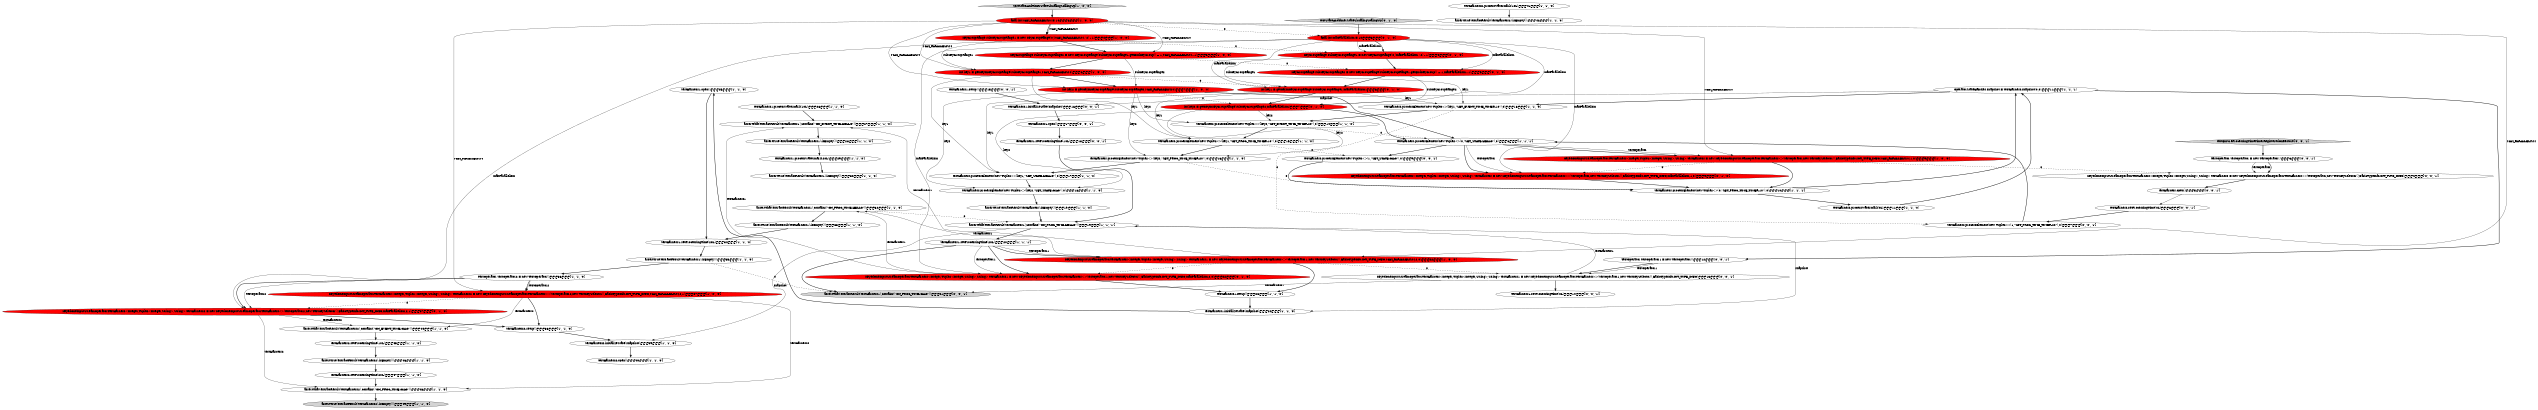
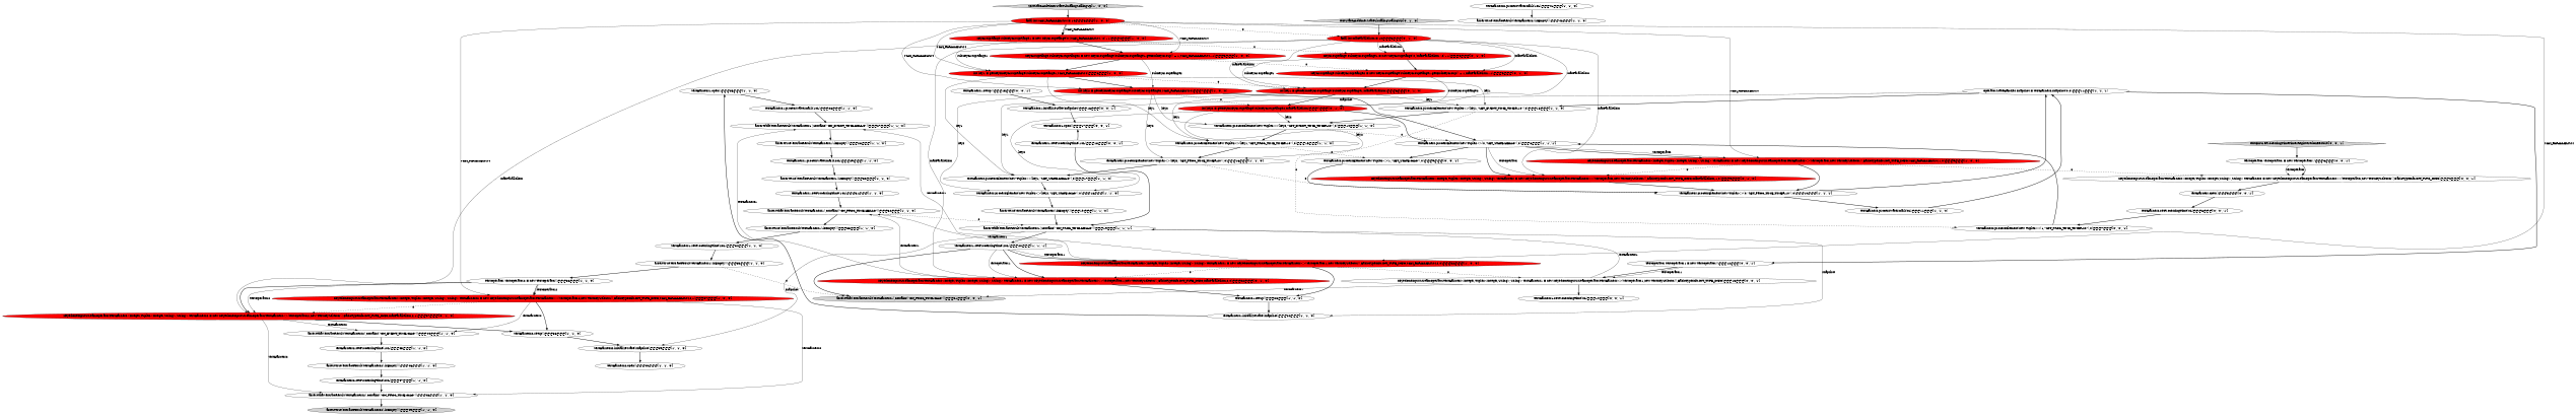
  digraph {
    node [fillcolor=white shape=ellipse style=filled]
    edge [style=bold]
    n1 [label="testHarness1.open()@@@25@@@['1', '1', '0']"]
    n2 [label="testHarness1.processWatermark(10L)@@@26@@@['1', '1', '0']"]
    n3 [label="assertThat(extractResult(testHarness1),contains(\"ON_EVENT_TIME:HELLO\"))@@@27@@@['1', '1', '0']"]
    n4 [fillcolor=red label="int key2 = getKeyInKeyGroupRange(subKeyGroupRange2,maxParallelism)@@@7@@@['0', '1', '0']"]
    n5 [label="testHarness.processElement(new Tuple2<>(key2,\"SET_STATE:CIAO\"),0)@@@18@@@['1', '1', '0']"]
    n6 [label="testHarness.processElement(new Tuple2<>(0,\"SET_STATE:HELLO\"),0)@@@8@@@['1', '1', '1']"]
    n7 [label="testHarness.processElement(new Tuple2<>(key2,\"SET_EVENT_TIME_TIMER:20\"),0)@@@14@@@['1', '1', '0']"]
    n8 [label="testHarness.processElement(new Tuple2<>(key2,\"SET_PROC_TIME_TIMER:20\"),0)@@@16@@@['1', '1', '0']"]
    n9 [label="assertTrue(extractResult(testHarness).isEmpty())@@@19@@@['1', '1', '0']"]
    n10 [fillcolor=red label="KeyedOneInputStreamOperatorTestHarness<Integer,Tuple2<Integer,String>,String> testHarness = new KeyedOneInputStreamOperatorTestHarness<>(testOperator,new TestKeySelector(),BasicTypeInfo.INT_TYPE_INFO,maxParallelism,1,0)@@@9@@@['0', '1', '0']"]
    n11 [label="testHarness.processElement(new Tuple2<>(1,\"SET_STATE:CIAO\"),0)@@@9@@@['0', '0', '1']"]
    n12 [fillcolor=red label="KeyedOneInputStreamOperatorTestHarness<Integer,Tuple2<Integer,String>,String> testHarness = new KeyedOneInputStreamOperatorTestHarness<>(testOperator,new TestKeySelector(),BasicTypeInfo.INT_TYPE_INFO,MAX_PARALLELISM,1,0)@@@9@@@['1', '0', '0']"]
    n13 [label="testHarness.processElement(new Tuple2<>(key1,\"SET_PROC_TIME_TIMER:10\"),0)@@@15@@@['1', '1', '0']"]
    n14 [label="testHarness.processElement(new Tuple2<>(key1,\"SET_STATE:HELLO\"),0)@@@17@@@['1', '1', '0']"]
    n15 [label="testHarness.processElement(new Tuple2<>(0,\"SET_PROC_TIME_TIMER:10\"),0)@@@10@@@['1', '1', '1']"]
    n16 [label="testHarness2.setup()@@@38@@@['1', '1', '0']"]
    n17 [label="testHarness2.initializeState(snapshot)@@@39@@@['1', '1', '0']"]
    n18 [label="testHarness2.open()@@@40@@@['1', '1', '0']"]
    n19 [fillcolor=red label="KeyGroupRange subKeyGroupRange1 = new KeyGroupRange(0,(MAX_PARALLELISM / 2) - 1)@@@4@@@['1', '0', '0']"]
    n20 [fillcolor=red label="int key1 = getKeyInKeyGroupRange(subKeyGroupRange1,MAX_PARALLELISM)@@@6@@@['1', '0', '0']"]
    n21 [fillcolor=red label="KeyGroupRange subKeyGroupRange1 = new KeyGroupRange(0,(maxParallelism / 2) - 1)@@@4@@@['0', '1', '0']"]
    n22 [fillcolor=red label="KeyGroupRange subKeyGroupRange2 = new KeyGroupRange(subKeyGroupRange1.getEndKeyGroup() + 1,MAX_PARALLELISM - 1)@@@5@@@['1', '0', '0']"]
    n23 [label="testHarness.processElement(new Tuple2<>(key1,\"SET_EVENT_TIME_TIMER:10\"),0)@@@13@@@['1', '1', '0']"]
    n24 [fillcolor=red label="int key2 = getKeyInKeyGroupRange(subKeyGroupRange2,MAX_PARALLELISM)@@@7@@@['1', '0', '0']"]
    n25 [fillcolor=red label="int key1 = getKeyInKeyGroupRange(subKeyGroupRange1,maxParallelism)@@@6@@@['0', '1', '0']"]
    n26 [fillcolor=red label="KeyGroupRange subKeyGroupRange2 = new KeyGroupRange(subKeyGroupRange1.getEndKeyGroup() + 1,maxParallelism - 1)@@@5@@@['0', '1', '0']"]
    n27 [label="testHarness.processElement(new Tuple2<>(1,\"SET_PROC_TIME_TIMER:20\"),0)@@@7@@@['0', '0', '1']"]
    n28 [label="assertTrue(extractResult(testHarness1).isEmpty())@@@35@@@['1', '1', '0']"]
    n29 [fillcolor=lightgray label="assertThat(extractResult(testHarness1),contains(\"ON_PROC_TIME:CIAO\"))@@@21@@@['0', '0', '1']"]
    n30 [label="TestOperator testOperator2 = new TestOperator()@@@36@@@['1', '1', '0']"]
    n31 [fillcolor=red label="KeyedOneInputStreamOperatorTestHarness<Integer,Tuple2<Integer,String>,String> testHarness2 = new KeyedOneInputStreamOperatorTestHarness<>(testOperator2,new TestKeySelector(),BasicTypeInfo.INT_TYPE_INFO,maxParallelism,2,1)@@@37@@@['0', '1', '0']"]
    n32 [fillcolor=red label="KeyedOneInputStreamOperatorTestHarness<Integer,Tuple2<Integer,String>,String> testHarness2 = new KeyedOneInputStreamOperatorTestHarness<>(testOperator2,new TestKeySelector(),BasicTypeInfo.INT_TYPE_INFO,MAX_PARALLELISM,2,1)@@@37@@@['1', '0', '0']"]
    n33 [label="OperatorStateHandles snapshot = testHarness.snapshot(0,0)@@@11@@@['1', '1', '1']"]
    n34 [label="testHarness.processWatermark(0L)@@@11@@@['1', '1', '0']"]
    n35 [label="assertTrue(extractResult(testHarness1).isEmpty())@@@30@@@['1', '1', '0']"]
+   n36 [label="testHarness1.setProcessingTime(10L)@@@31@@@['1', '1', '0']"]
    n37 [label="assertThat(extractResult(testHarness1),contains(\"ON_PROC_TIME:HELLO\"))@@@32@@@['1', '1', '0']"]
    n38 [label="testHarness1.initializeState(snapshot)@@@16@@@['0', '0', '1']"]
    n39 [label="TestOperator testOperator1 = new TestOperator()@@@12@@@['0', '0', '1']"]
    n40 [label="assertThat(extractResult(testHarness2),contains(\"ON_PROC_TIME:CIAO\"))@@@48@@@['1', '1', '0']"]
    n41 [label="assertThat(extractResult(testHarness2),contains(\"ON_EVENT_TIME:CIAO\"))@@@44@@@['1', '1', '0']"]
    n42 [fillcolor=lightgray label="assertTrue(extractResult(testHarness2).isEmpty())@@@49@@@['1', '1', '0']"]
    n43 [label="testHarness2.setProcessingTime(10L)@@@45@@@['1', '1', '0']"]
    n44 [fillcolor=lightgray label="testStateAndTimerStateShufflingScalingUp['0', '1', '0']" shape=diamond]
    n45 [fillcolor=red label="final int maxParallelism = 10@@@3@@@['0', '1', '0']"]
    n46 [fillcolor=red label="KeyedOneInputStreamOperatorTestHarness<Integer,Tuple2<Integer,String>,String> testHarness1 = new KeyedOneInputStreamOperatorTestHarness<>(testOperator1,new TestKeySelector(),BasicTypeInfo.INT_TYPE_INFO,maxParallelism,2,0)@@@22@@@['0', '1', '0']"]
    n47 [label="assertTrue(extractResult(testHarness1).isEmpty())@@@28@@@['1', '1', '0']"]
    n48 [label="KeyedOneInputStreamOperatorTestHarness<Integer,Tuple2<Integer,String>,String> testHarness = new KeyedOneInputStreamOperatorTestHarness<>(testOperator,new TestKeySelector(),BasicTypeInfo.INT_TYPE_INFO)@@@4@@@['0', '0', '1']"]
    n49 [label="testHarness.open()@@@5@@@['0', '0', '1']"]
    n50 [label="assertTrue(extractResult(testHarness2).isEmpty())@@@46@@@['1', '1', '0']"]
    n51 [label="testHarness2.setProcessingTime(20L)@@@47@@@['1', '1', '0']"]
    n52 [label="testHarness2.processWatermark(10L)@@@41@@@['1', '1', '0']"]
    n53 [label="assertTrue(extractResult(testHarness2).isEmpty())@@@42@@@['1', '1', '0']"]
    n54 [label="testHarness1.processWatermark(20L)@@@29@@@['1', '1', '0']"]
    n55 [label="TestOperator testOperator = new TestOperator()@@@3@@@['0', '0', '1']"]
    n56 [label="assertThat(extractResult(testHarness1),contains(\"ON_PROC_TIME:HELLO\"))@@@19@@@['1', '1', '1']"]
    n57 [label="testHarness1.initializeState(snapshot)@@@24@@@['1', '1', '0']"]
    n58 [label="testHarness1.setProcessingTime(20L)@@@20@@@['1', '1', '1']"]
    n59 [fillcolor=red label="KeyedOneInputStreamOperatorTestHarness<Integer,Tuple2<Integer,String>,String> testHarness1 = new KeyedOneInputStreamOperatorTestHarness<>(testOperator1,new TestKeySelector(),BasicTypeInfo.INT_TYPE_INFO,MAX_PARALLELISM,2,0)@@@22@@@['1', '0', '0']"]
    n60 [label="testHarness1.setup()@@@23@@@['1', '1', '0']"]
    n61 [label="KeyedOneInputStreamOperatorTestHarness<Integer,Tuple2<Integer,String>,String> testHarness1 = new KeyedOneInputStreamOperatorTestHarness<>(testOperator1,new TestKeySelector(),BasicTypeInfo.INT_TYPE_INFO)@@@13@@@['0', '0', '1']"]
    n62 [label="testHarness1.setProcessingTime(0L)@@@14@@@['0', '0', '1']"]
    n63 [label="assertTrue(extractResult(testHarness1).isEmpty())@@@33@@@['1', '1', '0']"]
    n64 [label="testHarness1.open()@@@17@@@['0', '0', '1']"]
    n65 [label="testHarness1.setup()@@@15@@@['0', '0', '1']"]
    n66 [fillcolor=red label="final int MAX_PARALLELISM = 10@@@3@@@['1', '0', '0']"]
    n67 [label="testHarness1.setProcessingTime(20L)@@@34@@@['1', '1', '0']"]
    n68 [fillcolor=lightgray label="testStateAndTimerStateShufflingScalingUp['1', '0', '0']" shape=diamond]
    n69 [label="testHarness1.setProcessingTime(10L)@@@18@@@['0', '0', '1']"]
    n70 [label="testHarness.setProcessingTime(0L)@@@6@@@['0', '0', '1']"]
    n71 [fillcolor=lightgray label="testEnsureProcessingTimeTimerRegisteredOnRestore['0', '0', '1']" shape=diamond]
-   n1 -> n67
+   n1 -> n2
    n2 -> n3
    n3 -> n47
    n4 -> n5 [label=key2 style=solid]
    n4 -> n6
    n4 -> n7 [label=key2 style=solid]
    n4 -> n8 [label=key2 style=solid]
    n5 -> n9
    n6 -> n10
    n6 -> n10 [label=testOperator style=solid]
    n6 -> n11
    n6 -> n12
    n6 -> n12 [label=testOperator style=solid]
    n7 -> n6 [label=0 style=dashed]
    n7 -> n13
    n8 -> n14
    n8 -> n15 [label=0 style=dashed]
    n9 -> n56
    n10 -> n15
    n11 -> n15
    n12 -> n10 [label=0 style=dashed]
    n12 -> n15
    n12 -> n48 [label=0 style=dashed]
    n13 -> n8
    n13 -> n11 [label=0 style=dashed]
    n14 -> n5
    n15 -> n33
    n15 -> n34
    n16 -> n17
    n17 -> n18
    n19 -> n20 [label=subKeyGroupRange1 style=solid]
    n19 -> n21 [label=0 style=dashed]
    n19 -> n22
    n20 -> n13 [label=key1 style=solid]
    n20 -> n14 [label=key1 style=solid]
    n20 -> n23 [label=key1 style=solid]
    n20 -> n24
    n20 -> n25 [label=0 style=dashed]
    n21 -> n25 [label=subKeyGroupRange1 style=solid]
    n21 -> n26
    n22 -> n20
    n22 -> n24 [label=subKeyGroupRange2 style=solid]
    n22 -> n26 [label=0 style=dashed]
    n23 -> n7
    n23 -> n27 [label=0 style=dashed]
    n24 -> n4 [label=0 style=dashed]
    n24 -> n5 [label=key2 style=solid]
    n24 -> n6
    n24 -> n7 [label=key2 style=solid]
    n24 -> n8 [label=key2 style=solid]
    n25 -> n4
    n25 -> n13 [label=key1 style=solid]
    n25 -> n14 [label=key1 style=solid]
    n25 -> n23 [label=key1 style=solid]
    n26 -> n4 [label=subKeyGroupRange2 style=solid]
    n26 -> n25
    n27 -> n6
    n28 -> n29 [label=0 style=dashed]
    n28 -> n30
    n30 -> n31
    n30 -> n31 [label=testOperator2 style=solid]
    n30 -> n32 [label=testOperator2 style=solid]
    n30 -> n32
    n31 -> n16
    n31 -> n40 [label=testHarness2 style=solid]
    n31 -> n41 [label=testHarness2 style=solid]
    n32 -> n16
    n32 -> n31 [label=0 style=dashed]
    n32 -> n40 [label=testHarness2 style=solid]
    n32 -> n41 [label=testHarness2 style=solid]
    n33 -> n23
    n33 -> n38 [label=snapshot style=solid]
    n33 -> n39
    n34 -> n33
+   n35 -> n36
+   n36 -> n37
    n37 -> n56 [label=0 style=dashed]
    n37 -> n63
    n38 -> n64
    n39 -> n61
    n39 -> n61 [label=testOperator1 style=solid]
    n40 -> n42
    n41 -> n43
    n43 -> n50
    n44 -> n45
    n45 -> n4 [label=maxParallelism style=solid]
    n45 -> n10 [label=maxParallelism style=solid]
    n45 -> n21 [label=maxParallelism style=solid]
    n45 -> n21
    n45 -> n25 [label=maxParallelism style=solid]
    n45 -> n26 [label=maxParallelism style=solid]
    n45 -> n31 [label=maxParallelism style=solid]
    n45 -> n46 [label=maxParallelism style=solid]
    n46 -> n3 [label=testHarness1 style=solid]
    n46 -> n37 [label=testHarness1 style=solid]
    n46 -> n60
    n47 -> n54
    n48 -> n49
-   n49 -> n70 [style=solid]
+   n49 -> n70
    n50 -> n51
    n51 -> n40
    n52 -> n53
    n54 -> n35
    n55 -> n48 [label=testOperator style=solid]
    n55 -> n48
    n56 -> n17 [label=snapshot style=solid]
    n56 -> n57 [label=snapshot style=solid]
    n56 -> n58
    n57 -> n1
    n58 -> n29
    n58 -> n46 [label=testOperator1 style=solid]
    n58 -> n46
    n58 -> n59 [label=testOperator1 style=solid]
    n58 -> n59
    n59 -> n3 [label=testHarness1 style=solid]
    n59 -> n37 [label=testHarness1 style=solid]
    n59 -> n46 [label=0 style=dashed]
    n59 -> n60
    n59 -> n61 [label=0 style=dashed]
    n60 -> n57
    n61 -> n29 [label=testHarness1 style=solid]
    n61 -> n56 [label=testHarness1 style=solid]
    n61 -> n62
    n63 -> n67
-   n64 -> n69
+   n69 -> n64
    n65 -> n38
    n66 -> n12 [label=MAX_PARALLELISM style=solid]
    n66 -> n19 [label=MAX_PARALLELISM style=solid]
    n66 -> n19
    n66 -> n20 [label=MAX_PARALLELISM style=solid]
    n66 -> n22 [label=MAX_PARALLELISM style=solid]
    n66 -> n24 [label=MAX_PARALLELISM style=solid]
    n66 -> n32 [label=MAX_PARALLELISM style=solid]
    n66 -> n45 [label=0 style=dashed]
    n66 -> n59 [label=MAX_PARALLELISM style=solid]
    n67 -> n28
    n68 -> n66
    n69 -> n56
    n70 -> n27
    n71 -> n55
  }
